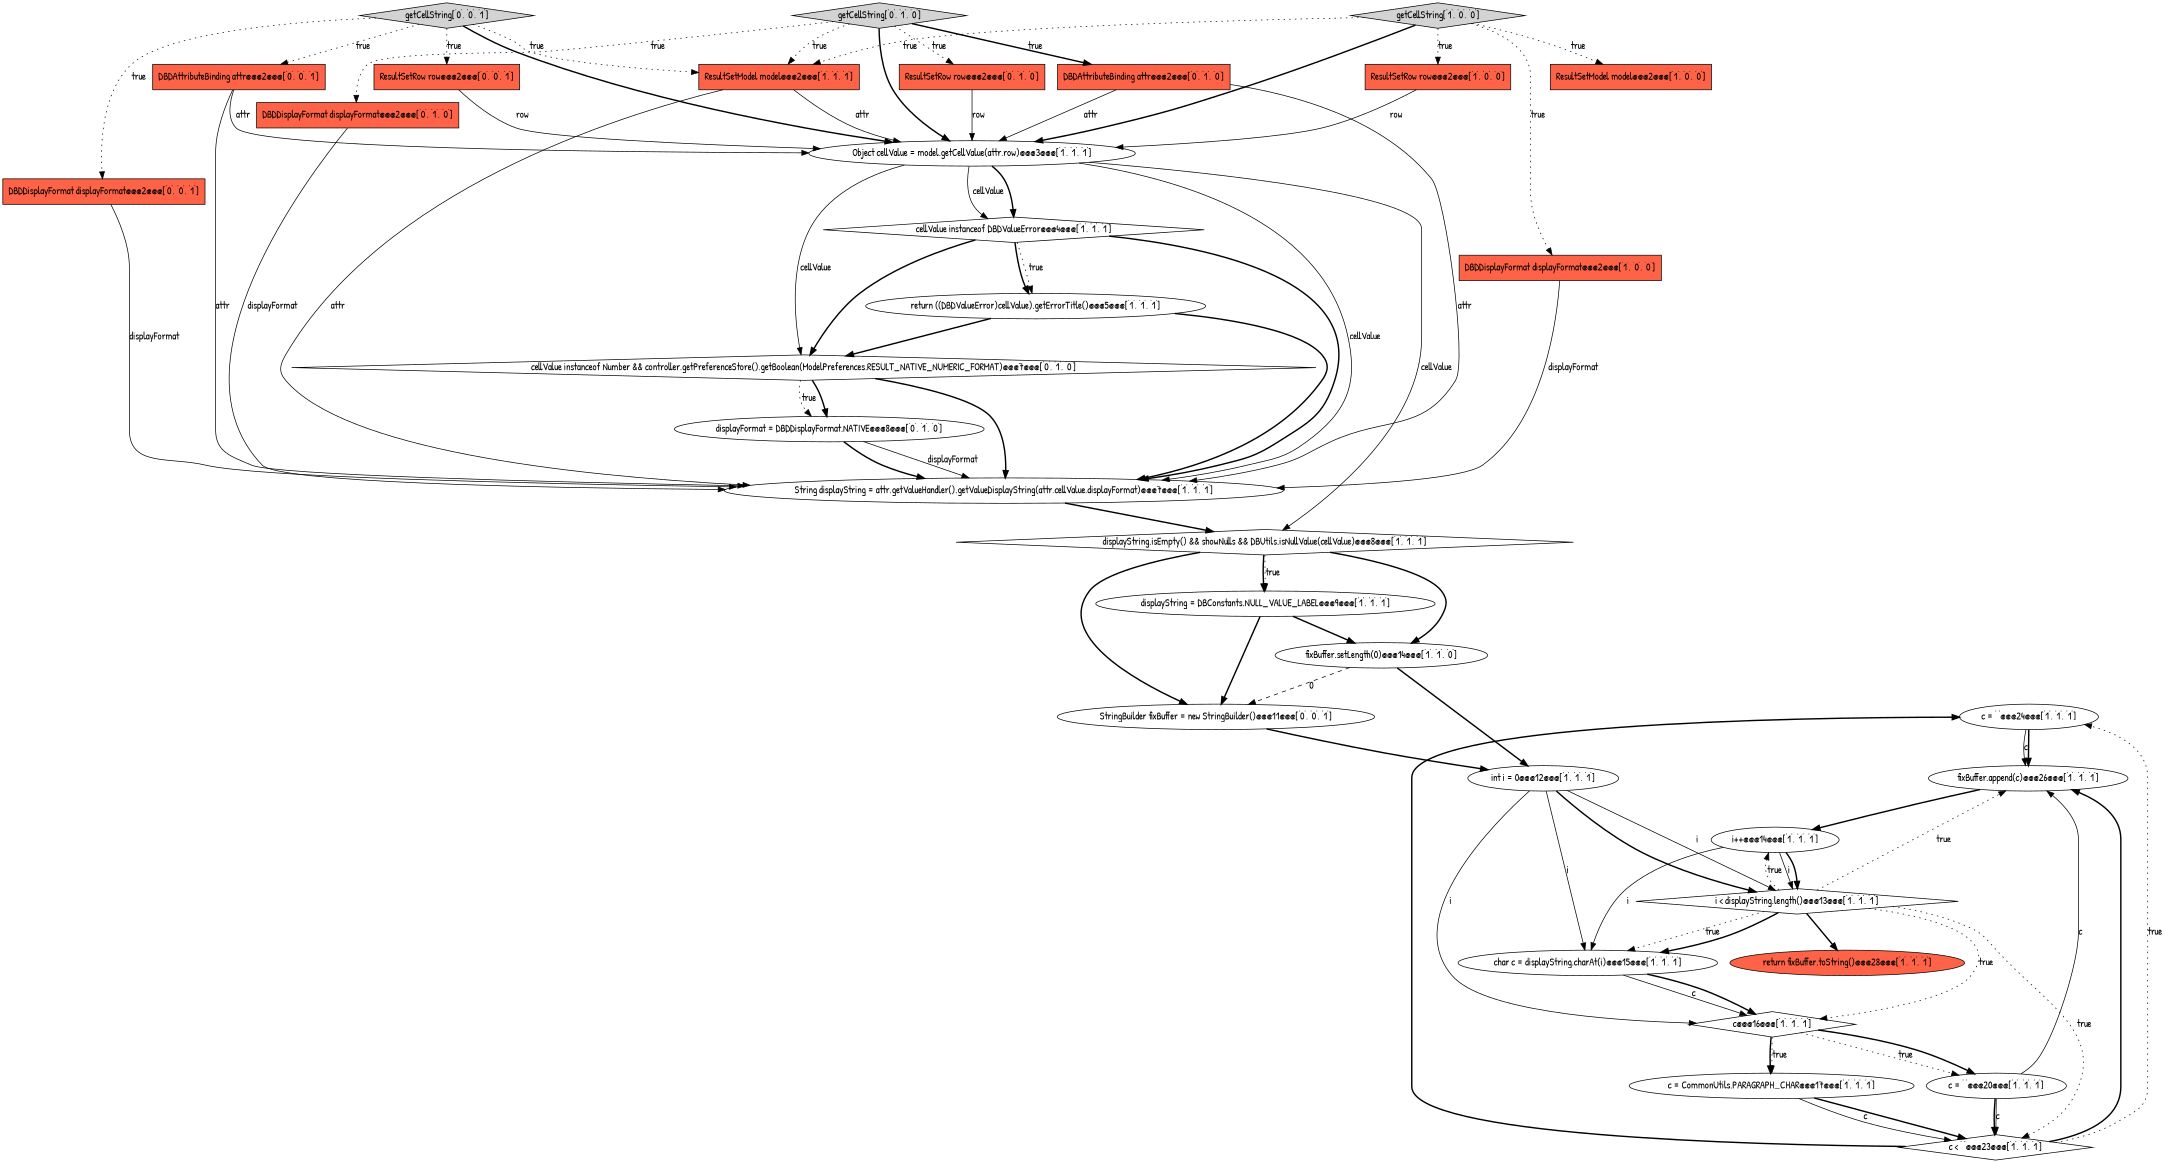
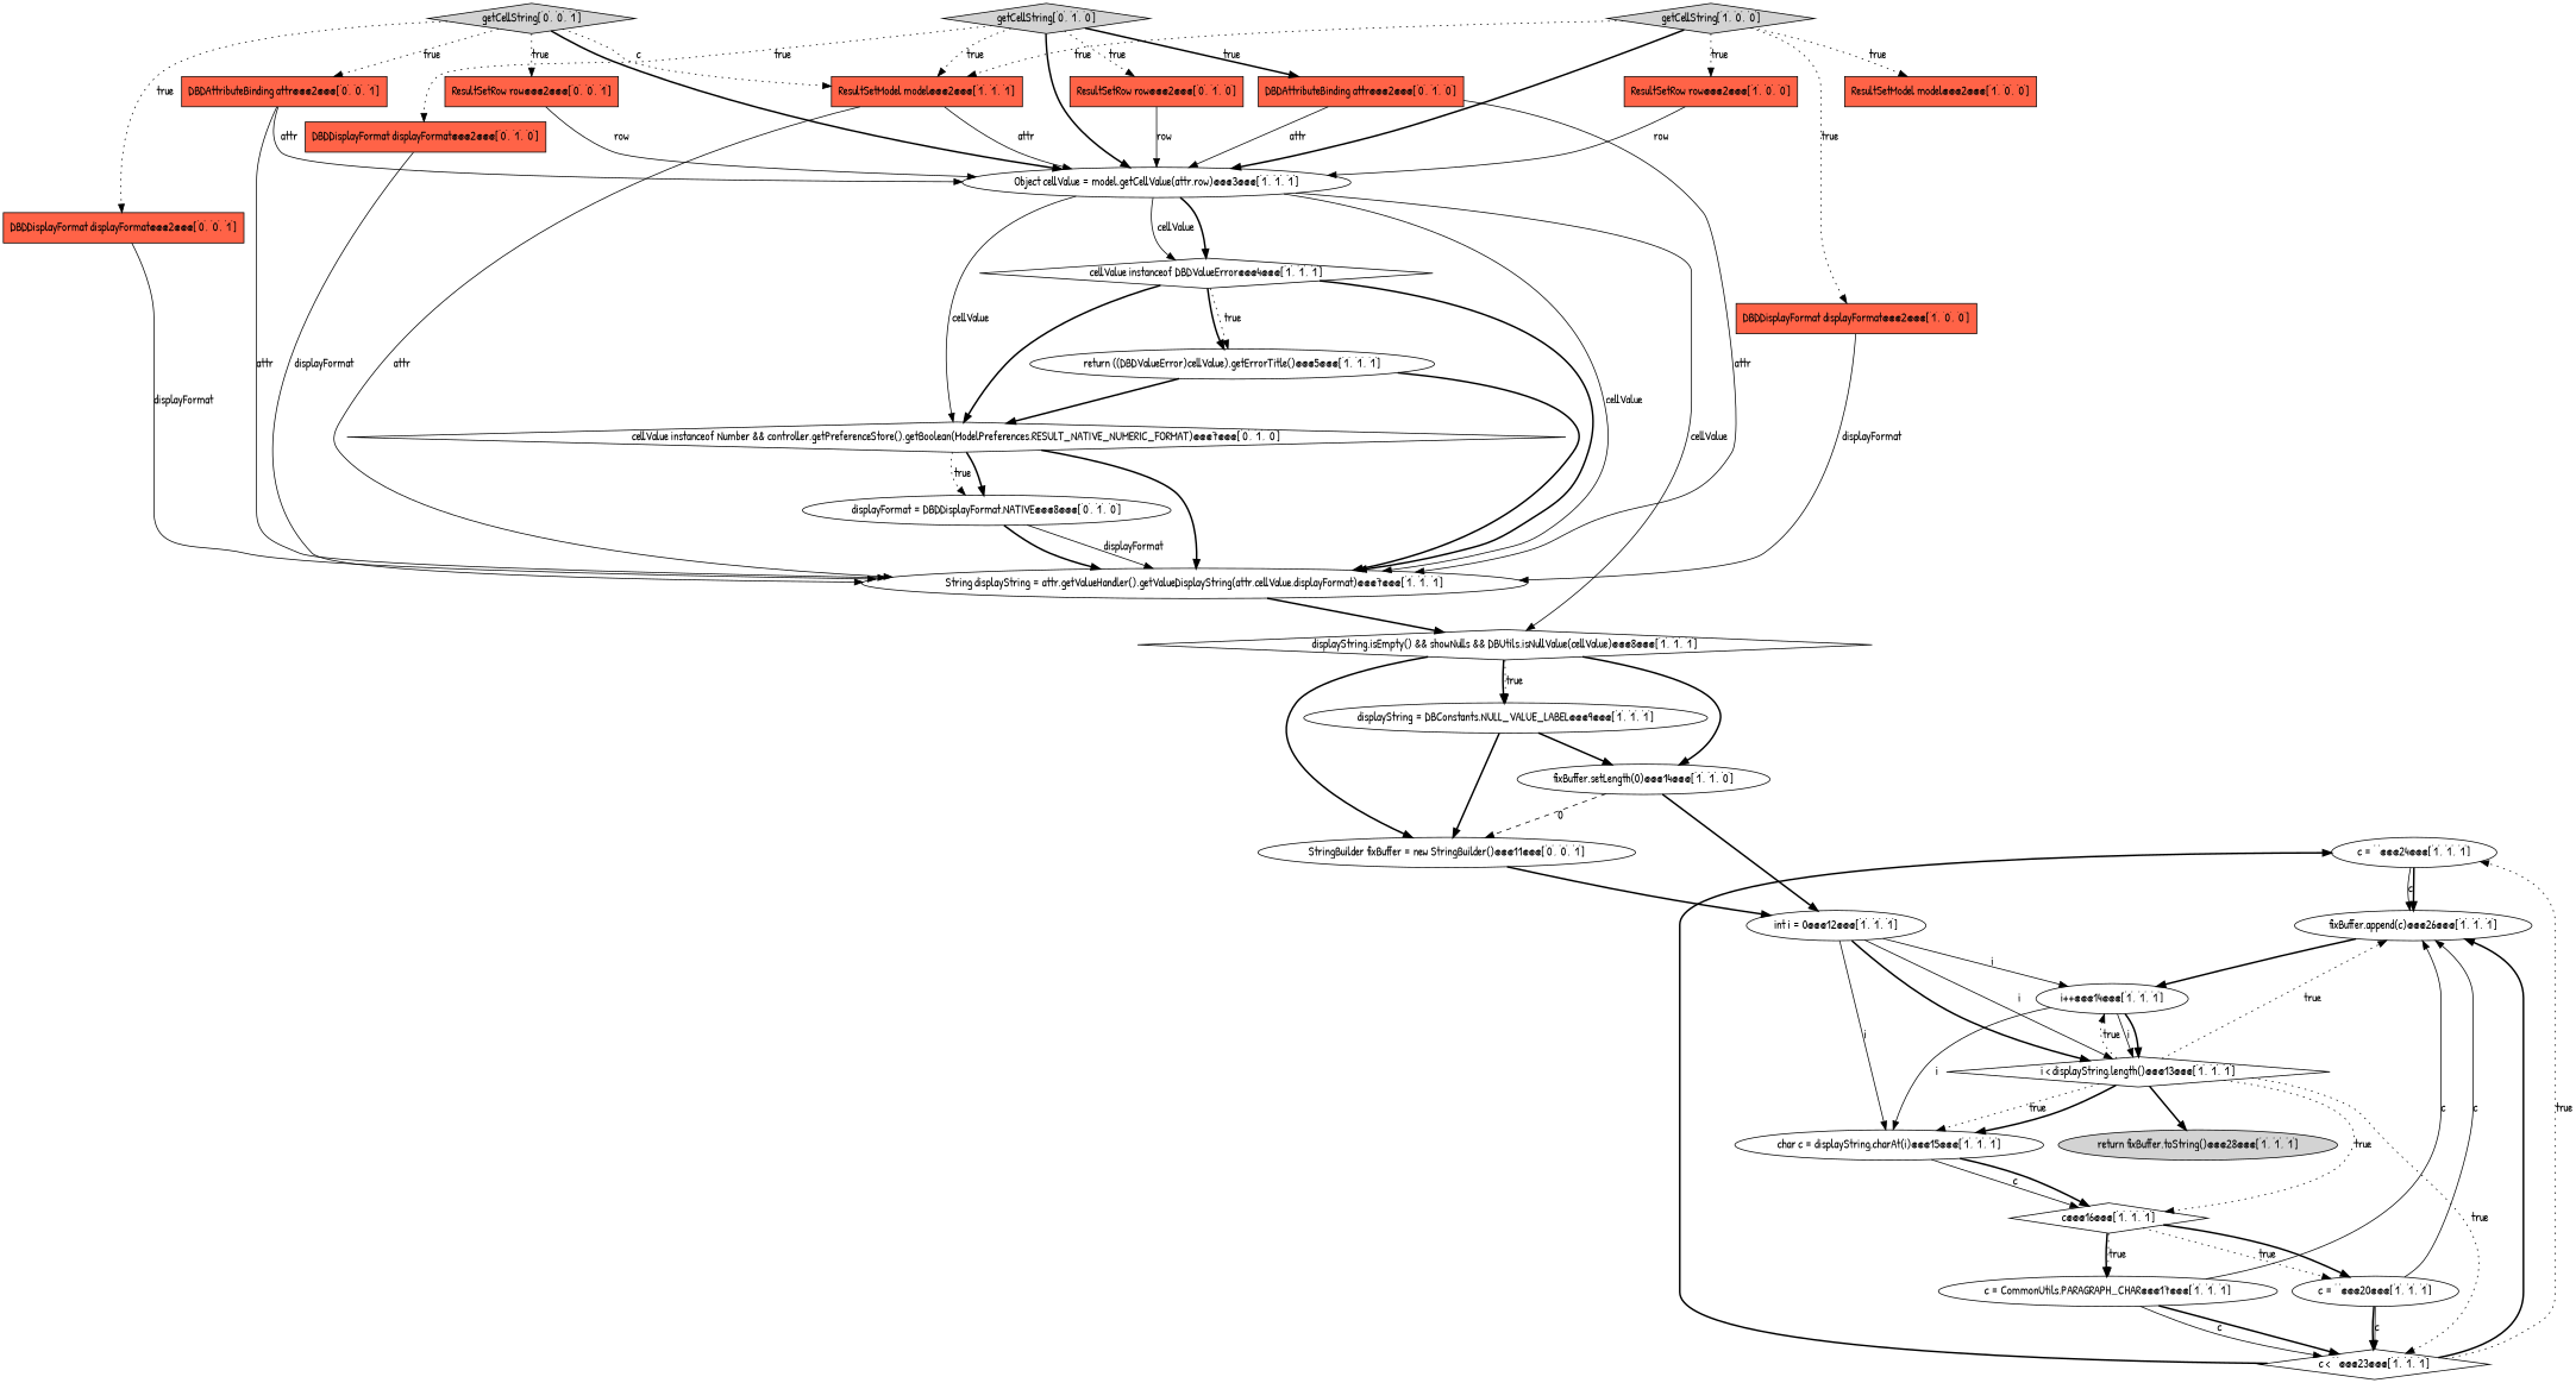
  digraph {
    fontname="Patrick Hand"
    node [fillcolor=white fontname="Patrick Hand" shape=ellipse style=filled]
    edge [fontname="Patrick Hand" style=bold]
    n1 [label="c = ' '@@@24@@@['1', '1', '1']"]
    n2 [label="fixBuffer.append(c)@@@26@@@['1', '1', '1']"]
    n3 [label="i++@@@14@@@['1', '1', '1']"]
    n4 [fillcolor=tomato label="ResultSetRow row@@@2@@@['0', '1', '0']" shape=box]
    n5 [label="Object cellValue = model.getCellValue(attr,row)@@@3@@@['1', '1', '1']"]
    n6 [label="String displayString = attr.getValueHandler().getValueDisplayString(attr,cellValue,displayFormat)@@@7@@@['1', '1', '1']"]
    n7 [label="displayString.isEmpty() && showNulls && DBUtils.isNullValue(cellValue)@@@8@@@['1', '1', '1']" shape=diamond]
    n8 [label="cellValue instanceof Number && controller.getPreferenceStore().getBoolean(ModelPreferences.RESULT_NATIVE_NUMERIC_FORMAT)@@@7@@@['0', '1', '0']" shape=diamond]
    n9 [label="cellValue instanceof DBDValueError@@@4@@@['1', '1', '1']" shape=diamond]
    n10 [label="StringBuilder fixBuffer = new StringBuilder()@@@11@@@['0', '0', '1']"]
    n11 [label="int i = 0@@@12@@@['1', '1', '1']"]
    n12 [label="i < displayString.length()@@@13@@@['1', '1', '1']" shape=diamond]
    n13 [label="char c = displayString.charAt(i)@@@15@@@['1', '1', '1']"]
    n14 [fillcolor=tomato label="ResultSetModel model@@@2@@@['1', '1', '1']" shape=box]
    n15 [label="fixBuffer.setLength(0)@@@14@@@['1', '1', '0']"]
    n16 [label="displayString = DBConstants.NULL_VALUE_LABEL@@@9@@@['1', '1', '1']"]
    n17 [label="c = CommonUtils.PARAGRAPH_CHAR@@@17@@@['1', '1', '1']"]
    n18 [label="c < ' '@@@23@@@['1', '1', '1']" shape=diamond]
    n19 [label="return ((DBDValueError)cellValue).getErrorTitle()@@@5@@@['1', '1', '1']"]
    n20 [label="displayFormat = DBDDisplayFormat.NATIVE@@@8@@@['0', '1', '0']"]
    n21 [label="c@@@16@@@['1', '1', '1']" shape=diamond]
-   n22 [fillcolor=tomato label="return fixBuffer.toString()@@@28@@@['1', '1', '1']"]
+   n22 [fillcolor=lightgray label="return fixBuffer.toString()@@@28@@@['1', '1', '1']"]
    n23 [label="c = ' '@@@20@@@['1', '1', '1']"]
    n24 [fillcolor=lightgray label="getCellString['0', '1', '0']" shape=diamond]
    n25 [fillcolor=tomato label="DBDAttributeBinding attr@@@2@@@['0', '1', '0']" shape=box]
    n26 [fillcolor=tomato label="DBDDisplayFormat displayFormat@@@2@@@['0', '1', '0']" shape=box]
    n27 [fillcolor=tomato label="ResultSetRow row@@@2@@@['0', '0', '1']" shape=box]
    n28 [fillcolor=lightgray label="getCellString['0', '0', '1']" shape=diamond]
    n29 [fillcolor=tomato label="DBDAttributeBinding attr@@@2@@@['0', '0', '1']" shape=box]
    n30 [fillcolor=tomato label="DBDDisplayFormat displayFormat@@@2@@@['0', '0', '1']" shape=box]
    n31 [fillcolor=tomato label="ResultSetModel model@@@2@@@['1', '0', '0']" shape=box]
    n32 [fillcolor=lightgray label="getCellString['1', '0', '0']" shape=diamond]
    n33 [fillcolor=tomato label="DBDDisplayFormat displayFormat@@@2@@@['1', '0', '0']" shape=box]
    n34 [fillcolor=tomato label="ResultSetRow row@@@2@@@['1', '0', '0']" shape=box]
    n1 -> n2 [label=c style=solid]
    n1 -> n2
    n2 -> n3
    n3 -> n12 [label=i style=solid]
    n3 -> n12
    n3 -> n13 [label=i style=solid]
    n4 -> n5 [label=row style=solid]
    n5 -> n6 [label=cellValue style=solid]
    n5 -> n7 [label=cellValue style=solid]
    n5 -> n8 [label=cellValue style=solid]
    n5 -> n9 [label=cellValue style=solid]
    n5 -> n9
    n6 -> n7
    n7 -> n10
    n7 -> n15
    n7 -> n16 [label=true style=dotted]
    n7 -> n16
    n8 -> n6
    n8 -> n20
    n8 -> n20 [label=true style=dotted]
    n9 -> n6
    n9 -> n8
    n9 -> n19
    n9 -> n19 [label=true style=dotted]
    n10 -> n11
-   n11 -> n21 [label=i style=solid]
+   n11 -> n3 [label=i style=solid]
    n11 -> n12 [label=i style=solid]
    n11 -> n12
    n11 -> n13 [label=i style=solid]
    n12 -> n2 [label=true style=dotted]
    n12 -> n3 [label=true style=dotted]
    n12 -> n13 [label=true style=dotted]
    n12 -> n13
    n12 -> n18 [label=true style=dotted]
    n12 -> n21 [label=true style=dotted]
    n12 -> n22
    n13 -> n21 [label=c style=solid]
    n13 -> n21
    n14 -> n5 [label=attr style=solid]
    n14 -> n6 [label=attr style=solid]
    n15 -> n10 [label=0 style=dashed]
    n15 -> n11
    n16 -> n10
    n16 -> n15
+   n17 -> n2 [label=c style=solid]
    n17 -> n18
    n17 -> n18 [label=c style=solid]
    n18 -> n1
    n18 -> n1 [label=true style=dotted]
    n18 -> n2
    n19 -> n6
    n19 -> n8
    n20 -> n6
    n20 -> n6 [label=displayFormat style=solid]
    n21 -> n17 [label=true style=dotted]
    n21 -> n17
    n21 -> n23 [label=true style=dotted]
    n21 -> n23
    n23 -> n2 [label=c style=solid]
    n23 -> n18 [label=c style=solid]
    n23 -> n18
    n24 -> n4 [label=true style=dotted]
    n24 -> n5
    n24 -> n14 [label=true style=dotted]
    n24 -> n25 [label=true]
    n24 -> n26 [label=true style=dotted]
    n25 -> n5 [label=attr style=solid]
    n25 -> n6 [label=attr style=solid]
    n26 -> n6 [label=displayFormat style=solid]
    n27 -> n5 [label=row style=solid]
    n28 -> n5
-   n28 -> n14 [label=true style=dotted]
+   n28 -> n14 [label=c style=dotted]
    n28 -> n27 [label=true style=dotted]
    n28 -> n29 [label=true style=dotted]
    n28 -> n30 [label=true style=dotted]
    n29 -> n5 [label=attr style=solid]
    n29 -> n6 [label=attr style=solid]
    n30 -> n6 [label=displayFormat style=solid]
    n32 -> n5
    n32 -> n14 [label=true style=dotted]
    n32 -> n31 [label=true style=dotted]
    n32 -> n33 [label=true style=dotted]
    n32 -> n34 [label=true style=dotted]
    n33 -> n6 [label=displayFormat style=solid]
    n34 -> n5 [label=row style=solid]
  }
